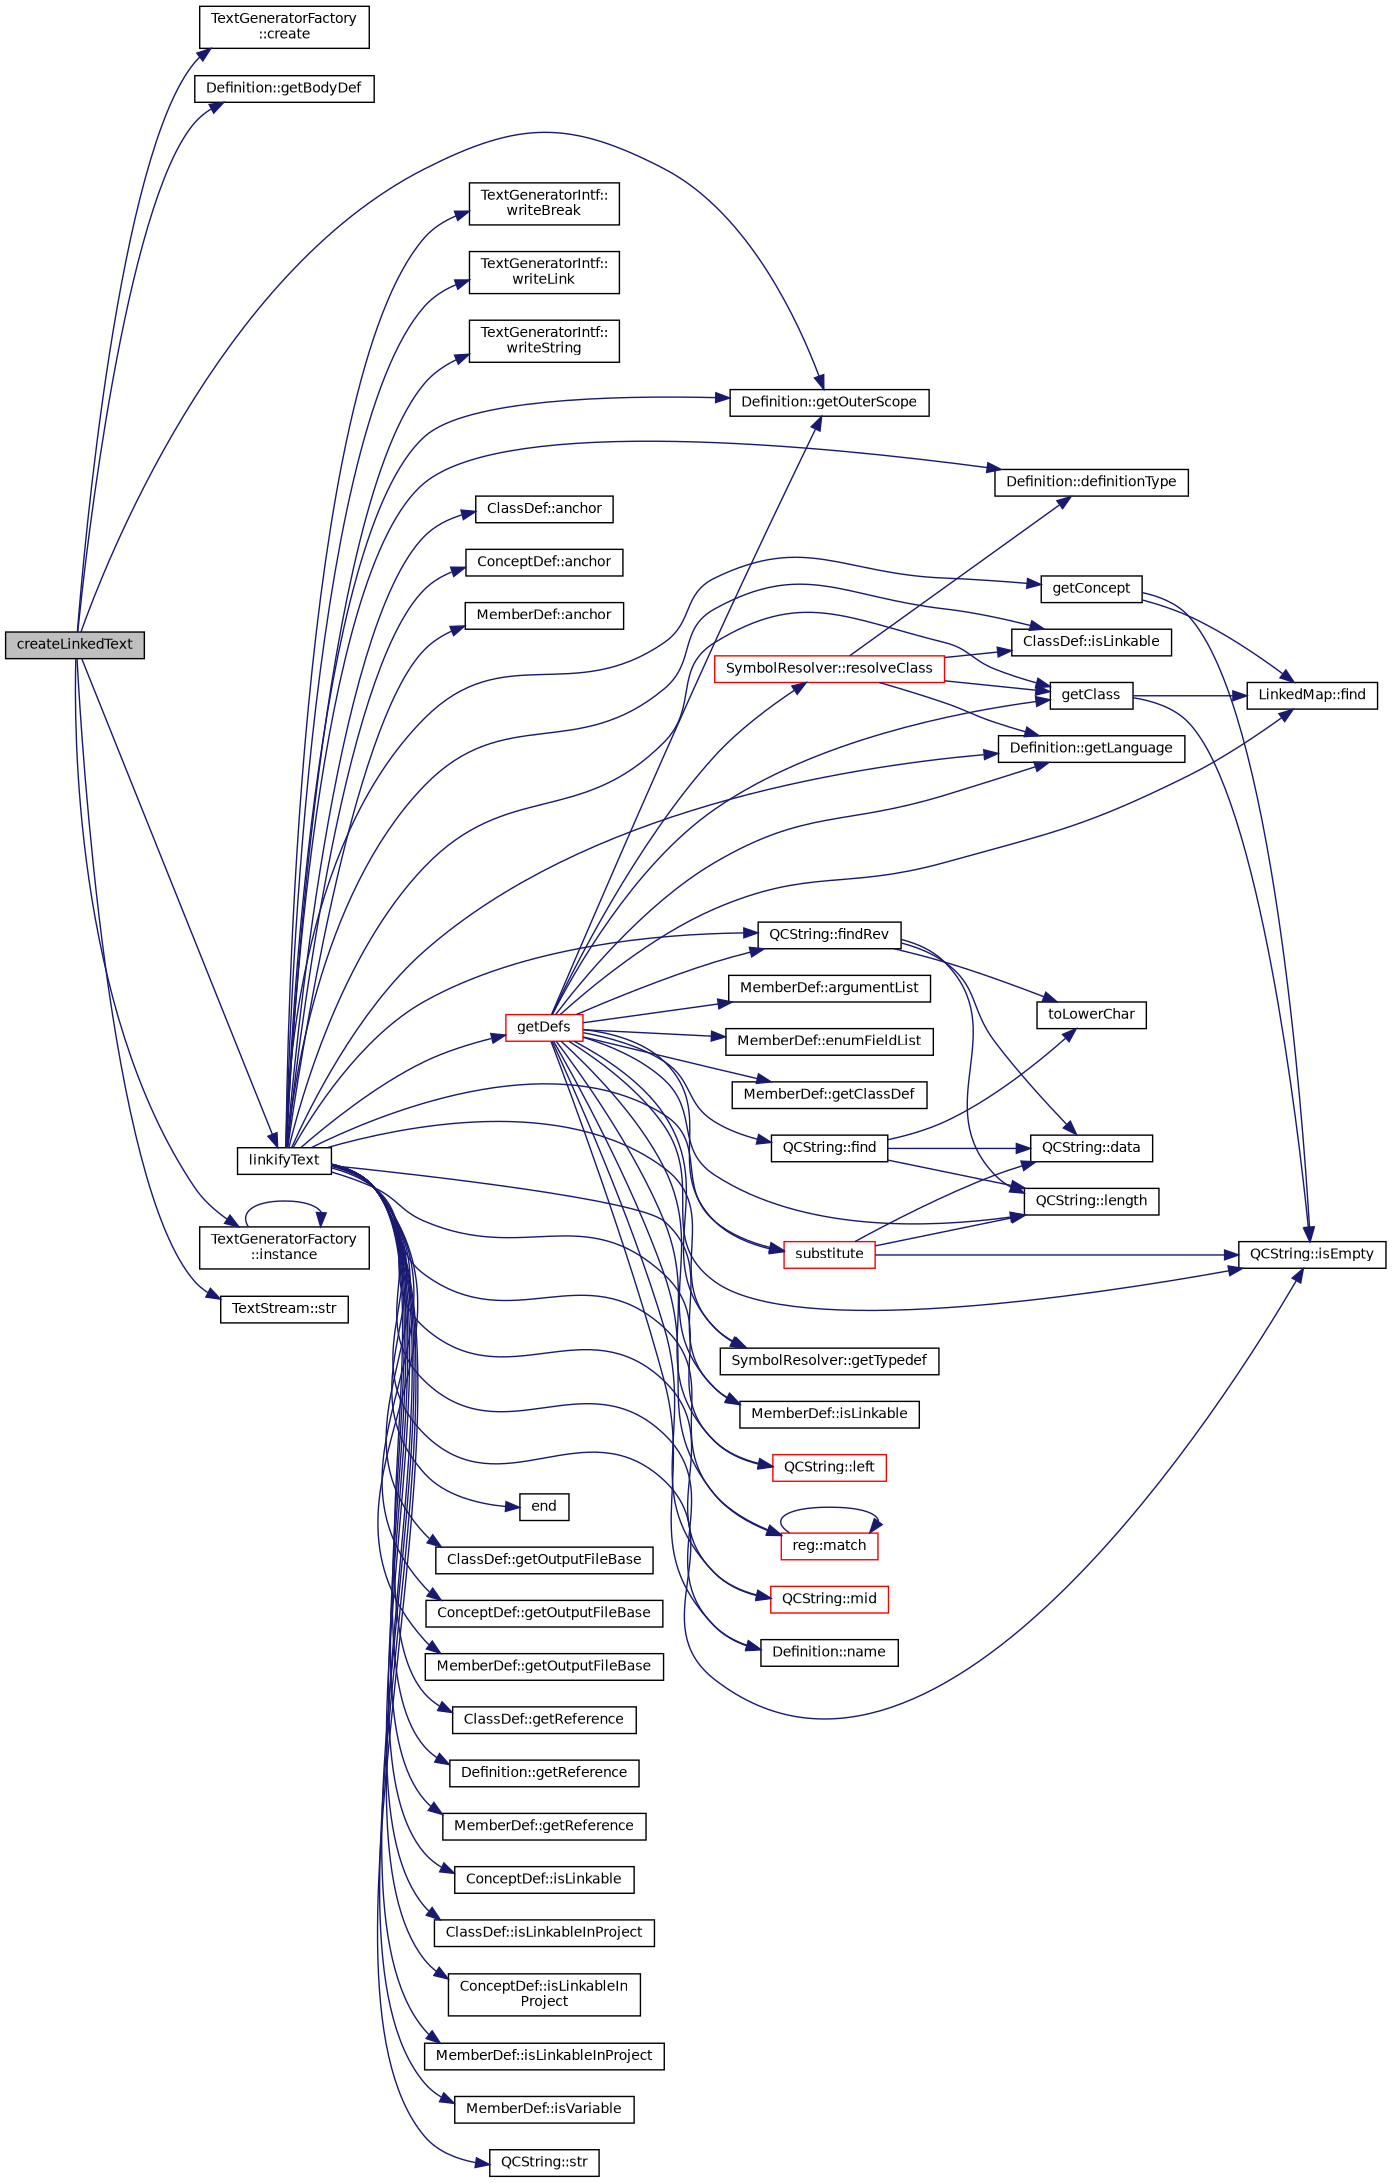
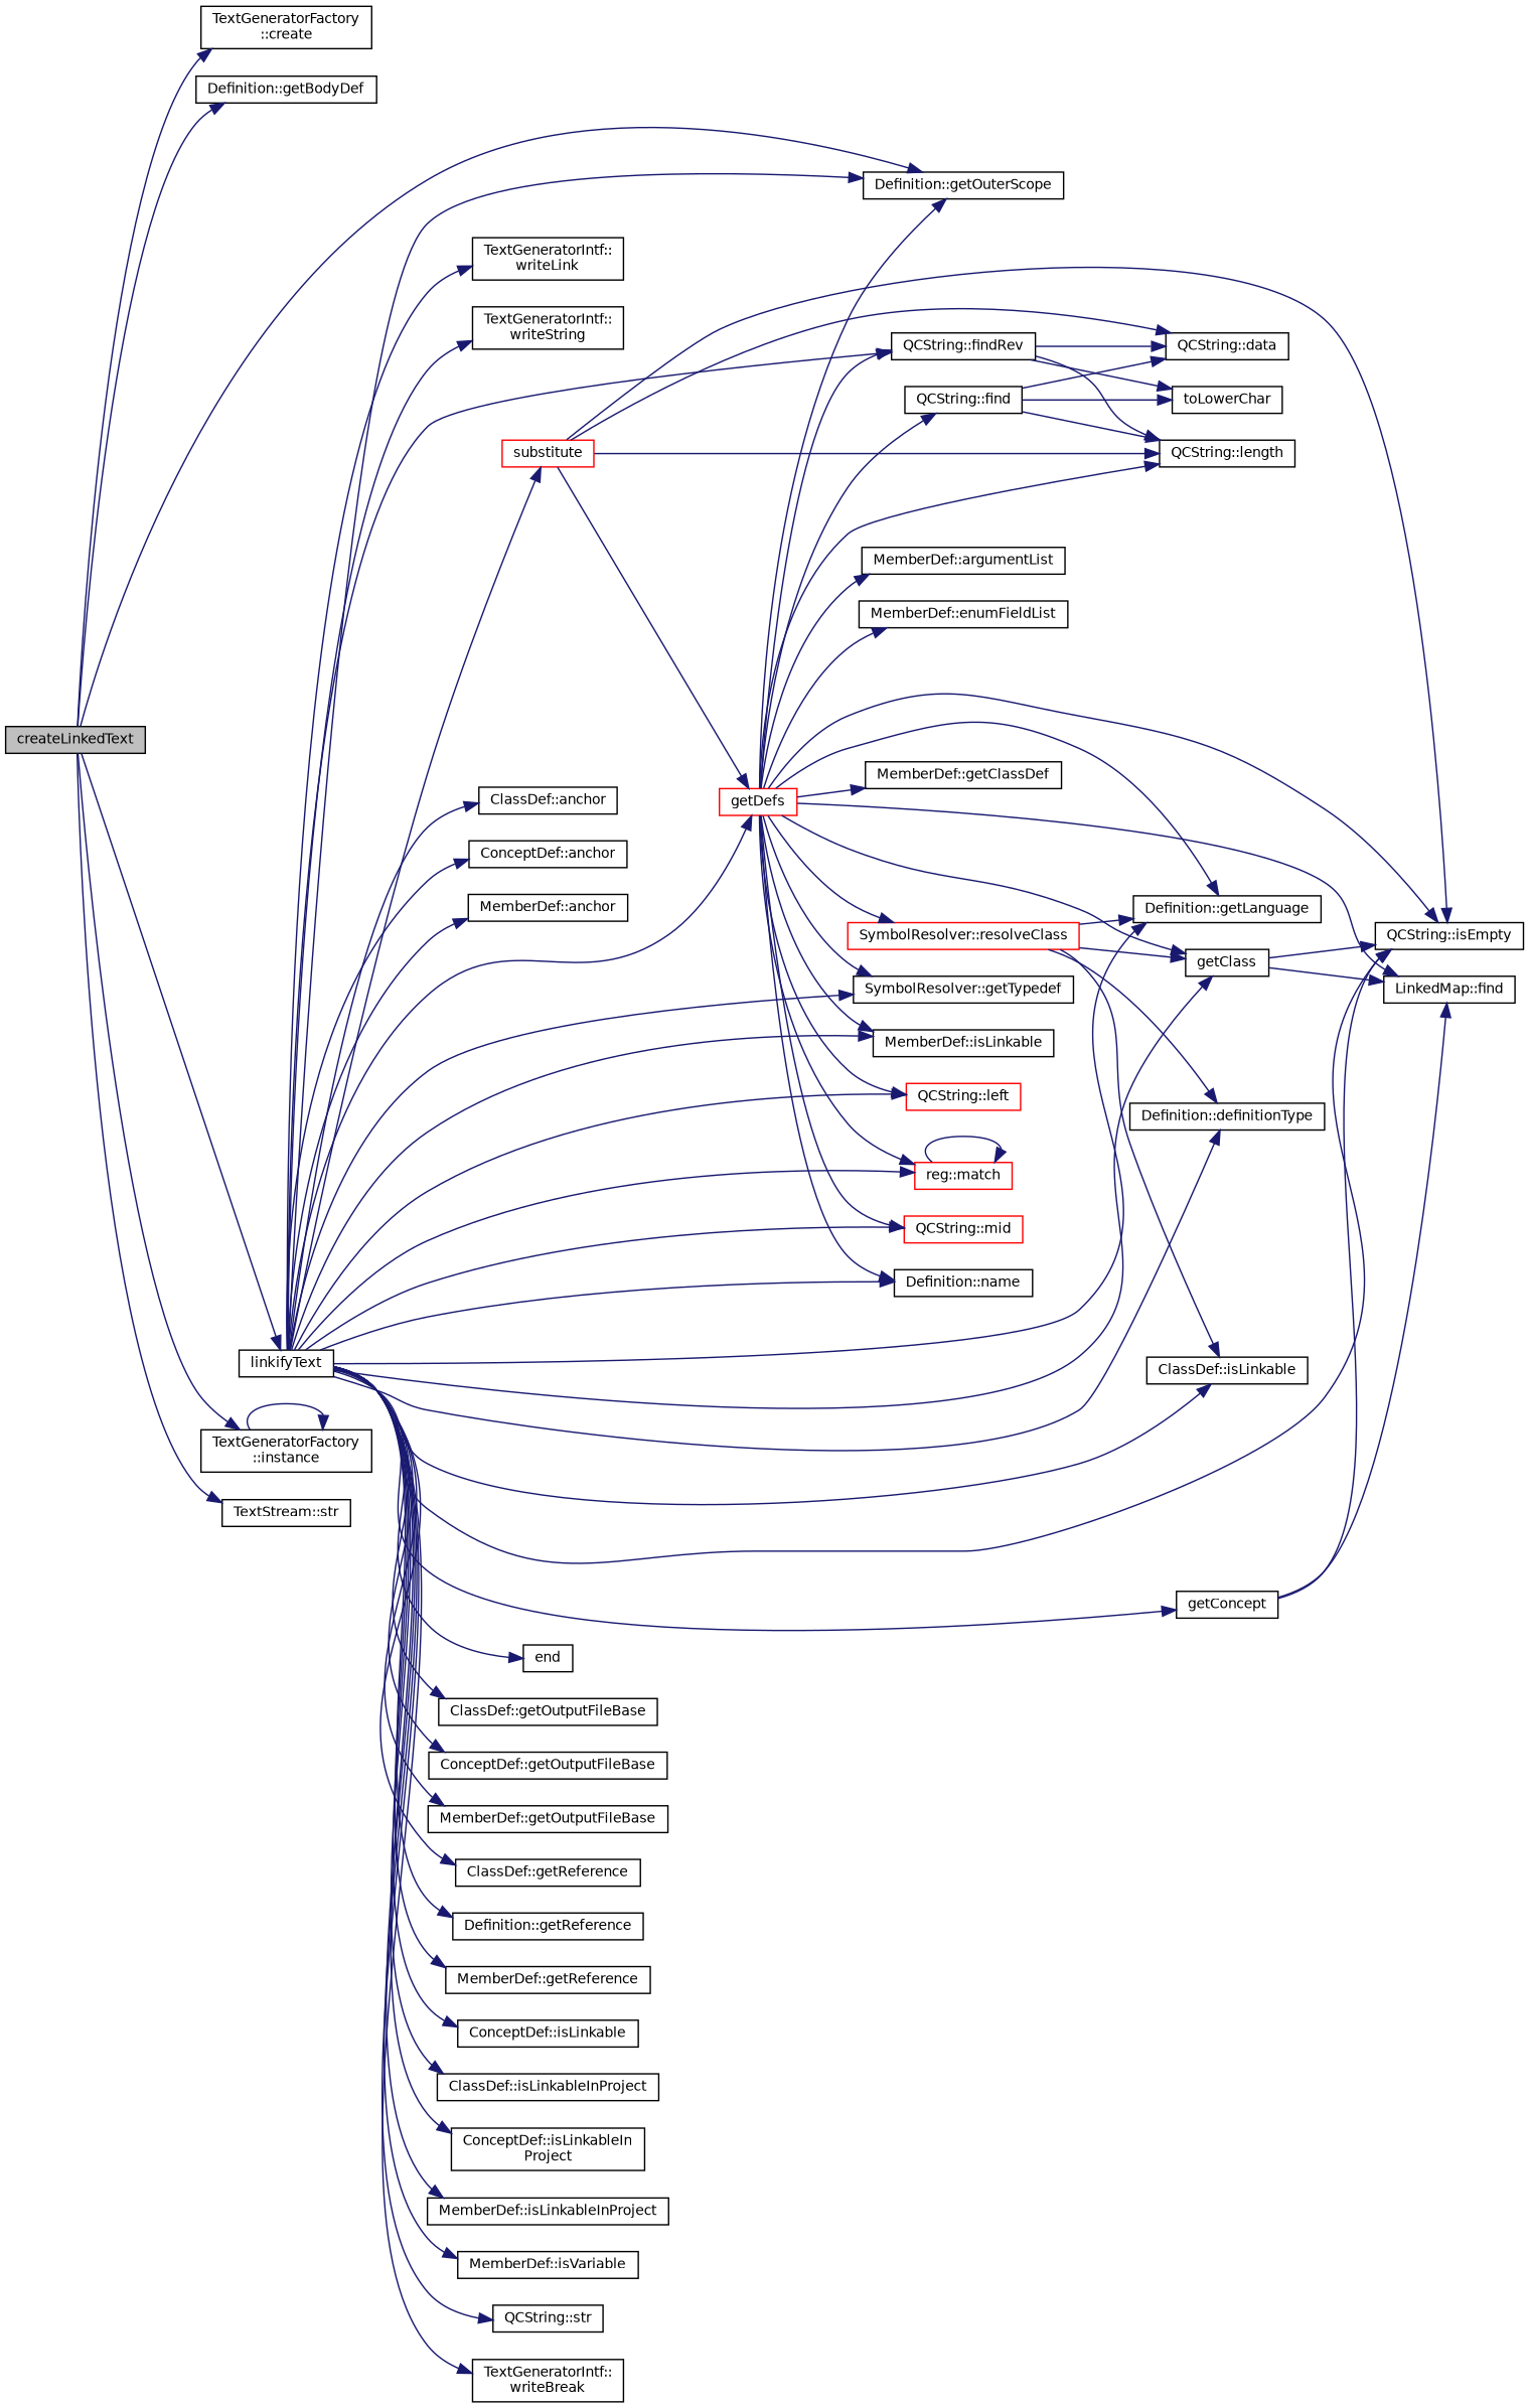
  digraph {
    rankdir=LR
    node [color=black fillcolor=white fontname=Helvetica fontsize=10 shape=record style=filled]
    edge [color=midnightblue fontname=Helvetica fontsize=10 labelfontname=Helvetica labelfontsize=10 style=solid]
    n1 [fillcolor=grey75 fontcolor=black height=0.2 label=createLinkedText width=0.4]
    n2 [height=0.2 label="TextGeneratorFactory\l::create" width=0.4]
    n3 [height=0.2 label="Definition::getBodyDef" width=0.4]
    n4 [height=0.2 label="Definition::getOuterScope" width=0.4]
    n5 [height=0.2 label="TextGeneratorFactory\l::instance" width=0.4]
    n6 [height=0.2 label=linkifyText width=0.4]
    n7 [height=0.2 label="TextStream::str" width=0.4]
    n8 [height=0.2 label="ClassDef::anchor" width=0.4]
    n9 [height=0.2 label="ConceptDef::anchor" width=0.4]
    n10 [height=0.2 label="MemberDef::anchor" width=0.4]
    n11 [height=0.2 label="Definition::definitionType" width=0.4]
    n12 [height=0.2 label=end width=0.4]
    n13 [height=0.2 label="QCString::findRev" width=0.4]
    n14 [height=0.2 label=getClass width=0.4]
    n15 [height=0.2 label="QCString::isEmpty" width=0.4]
    n16 [height=0.2 label=getConcept width=0.4]
    n17 [color=red height=0.2 label=getDefs width=0.4]
    n18 [height=0.2 label="Definition::getLanguage" width=0.4]
    n19 [height=0.2 label="SymbolResolver::getTypedef" width=0.4]
    n20 [height=0.2 label="ClassDef::isLinkable" width=0.4]
    n21 [height=0.2 label="MemberDef::isLinkable" width=0.4]
    n22 [color=red height=0.2 label="QCString::left" width=0.4]
    n23 [color=red height=0.2 label="reg::match" width=0.4]
    n24 [color=red height=0.2 label="QCString::mid" width=0.4]
    n25 [height=0.2 label="Definition::name" width=0.4]
    n26 [color=red height=0.2 label=substitute width=0.4]
    n27 [height=0.2 label="ClassDef::getOutputFileBase" width=0.4]
    n28 [height=0.2 label="ConceptDef::getOutputFileBase" width=0.4]
    n29 [height=0.2 label="MemberDef::getOutputFileBase" width=0.4]
    n30 [height=0.2 label="ClassDef::getReference" width=0.4]
    n31 [height=0.2 label="Definition::getReference" width=0.4]
    n32 [height=0.2 label="MemberDef::getReference" width=0.4]
    n33 [height=0.2 label="ConceptDef::isLinkable" width=0.4]
    n34 [height=0.2 label="ClassDef::isLinkableInProject" width=0.4]
    n35 [height=0.2 label="ConceptDef::isLinkableIn\lProject" width=0.4]
    n36 [height=0.2 label="MemberDef::isLinkableInProject" width=0.4]
    n37 [height=0.2 label="MemberDef::isVariable" width=0.4]
    n38 [height=0.2 label="QCString::str" width=0.4]
    n39 [height=0.2 label="TextGeneratorIntf::\lwriteBreak" width=0.4]
    n40 [height=0.2 label="TextGeneratorIntf::\lwriteLink" width=0.4]
    n41 [height=0.2 label="TextGeneratorIntf::\lwriteString" width=0.4]
    n42 [height=0.2 label="QCString::data" width=0.4]
    n43 [height=0.2 label="QCString::length" width=0.4]
    n44 [height=0.2 label=toLowerChar width=0.4]
    n45 [height=0.2 label="LinkedMap::find" width=0.4]
    n46 [color=red height=0.2 label="SymbolResolver::resolveClass" width=0.4]
    n47 [height=0.2 label="MemberDef::argumentList" width=0.4]
    n48 [height=0.2 label="MemberDef::enumFieldList" width=0.4]
    n49 [height=0.2 label="QCString::find" width=0.4]
    n50 [height=0.2 label="MemberDef::getClassDef" width=0.4]
    n1 -> n2
    n1 -> n3
    n1 -> n4
    n1 -> n5
    n1 -> n6
    n1 -> n7
    n5 -> n5
    n6 -> n4
    n6 -> n8
    n6 -> n9
    n6 -> n10
    n6 -> n11
    n6 -> n12
    n6 -> n13
    n6 -> n14
    n6 -> n15
    n6 -> n16
    n6 -> n17
    n6 -> n18
    n6 -> n19
    n6 -> n20
    n6 -> n21
    n6 -> n22
    n6 -> n23
    n6 -> n24
    n6 -> n25
    n6 -> n26
    n6 -> n27
    n6 -> n28
    n6 -> n29
    n6 -> n30
    n6 -> n31
    n6 -> n32
    n6 -> n33
    n6 -> n34
    n6 -> n35
    n6 -> n36
    n6 -> n37
    n6 -> n38
    n6 -> n39
    n6 -> n40
    n6 -> n41
    n13 -> n42
    n13 -> n43
    n13 -> n44
    n14 -> n15
    n14 -> n45
    n16 -> n15
    n16 -> n45
    n17 -> n4
    n17 -> n13
    n17 -> n14
    n17 -> n15
    n17 -> n18
    n17 -> n19
    n17 -> n21
    n17 -> n22
    n17 -> n23
    n17 -> n24
    n17 -> n25
-   n17 -> n26
+   n26 -> n17
    n17 -> n43
    n17 -> n45
    n17 -> n46
    n17 -> n47
    n17 -> n48
    n17 -> n49
    n17 -> n50
    n23 -> n23
    n26 -> n15
    n26 -> n42
    n26 -> n43
    n46 -> n11
    n46 -> n14
    n46 -> n18
    n46 -> n20
    n49 -> n42
    n49 -> n43
    n49 -> n44
  }
